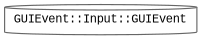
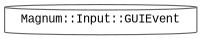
  digraph {
    rankdir=LR
    fontname="Liberation Mono"
-   n1 [color=gray40 fillcolor=white fontname="Liberation Mono" fontsize=10 height=0.2 label="GUIEvent::Input::GUIEvent" shape=cylinder style=filled width=0.4]
+   n1 [color=gray40 fillcolor=white fontname="Liberation Mono" fontsize=10 height=0.2 label="Magnum::Input::GUIEvent" shape=cylinder style=filled width=0.4]
  }
